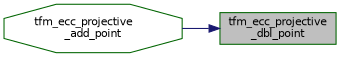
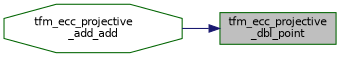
  digraph {
    rankdir=RL
    node [color=darkgreen fontname=Helvetica fontsize=10 style=filled]
    n1 [fillcolor=grey75 fontcolor=black height=0.2 label="tfm_ecc_projective\l_dbl_point" shape=box width=0.4]
-   n2 [fillcolor=white height=0.2 label="tfm_ecc_projective\l_add_point" shape=octagon width=0.4]
+   n2 [fillcolor=white height=0.2 label="tfm_ecc_projective\l_add_add" shape=octagon width=0.4]
    n1 -> n2 [color=midnightblue dir=back fontname=Helvetica fontsize=10 labelfontname=Helvetica labelfontsize=10 style=solid]
  }
